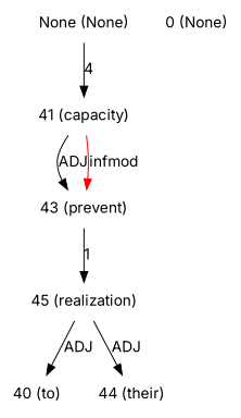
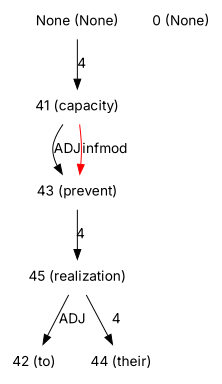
  digraph {
    fontname=Inter
    node [fontname=Inter shape=plaintext]
    edge [dir=forward fontname=Inter]
    n1 [label="None (None)"]
    n2 [label="41 (capacity)"]
    n3 [label="43 (prevent)"]
    n4 [label="45 (realization)"]
    n5 [label="0 (None)"]
-   n6 [label="40 (to)"]
+   n6 [label="42 (to)"]
    n7 [label="44 (their)"]
    n1 -> n2 [label=4]
    n2 -> n3 [label=ADJ]
    n2 -> n3 [color=red label=infmod]
-   n3 -> n4 [label=1]
+   n3 -> n4 [label=4]
    n4 -> n6 [label=ADJ]
-   n4 -> n7 [label=ADJ]
+   n4 -> n7 [label=4]
  }
